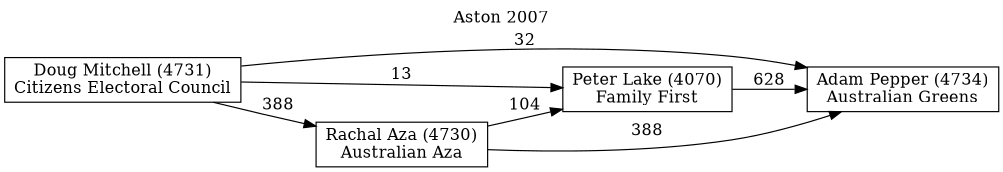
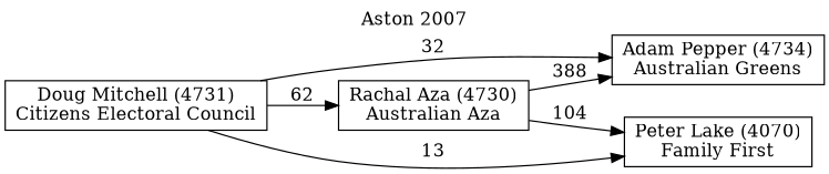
  digraph {
    label="Aston 2007"
    labelloc=t
    mclimit=10
    rankdir=LR
    node [shape=box]
    n1 [label="Adam Pepper (4734)\nAustralian Greens"]
    n2 [label="Doug Mitchell (4731)\nCitizens Electoral Council"]
    n3 [label="Peter Lake (4070)\nFamily First"]
    n4 [label="Rachal Aza (4730)\nAustralian Aza"]
    n2 -> n1 [label=32]
    n2 -> n3 [label=13]
-   n2 -> n4 [label=388]
-   n3 -> n1 [label=628]
+   n2 -> n4 [label=62]
    n4 -> n1 [label=388]
    n4 -> n3 [label=104]
  }
